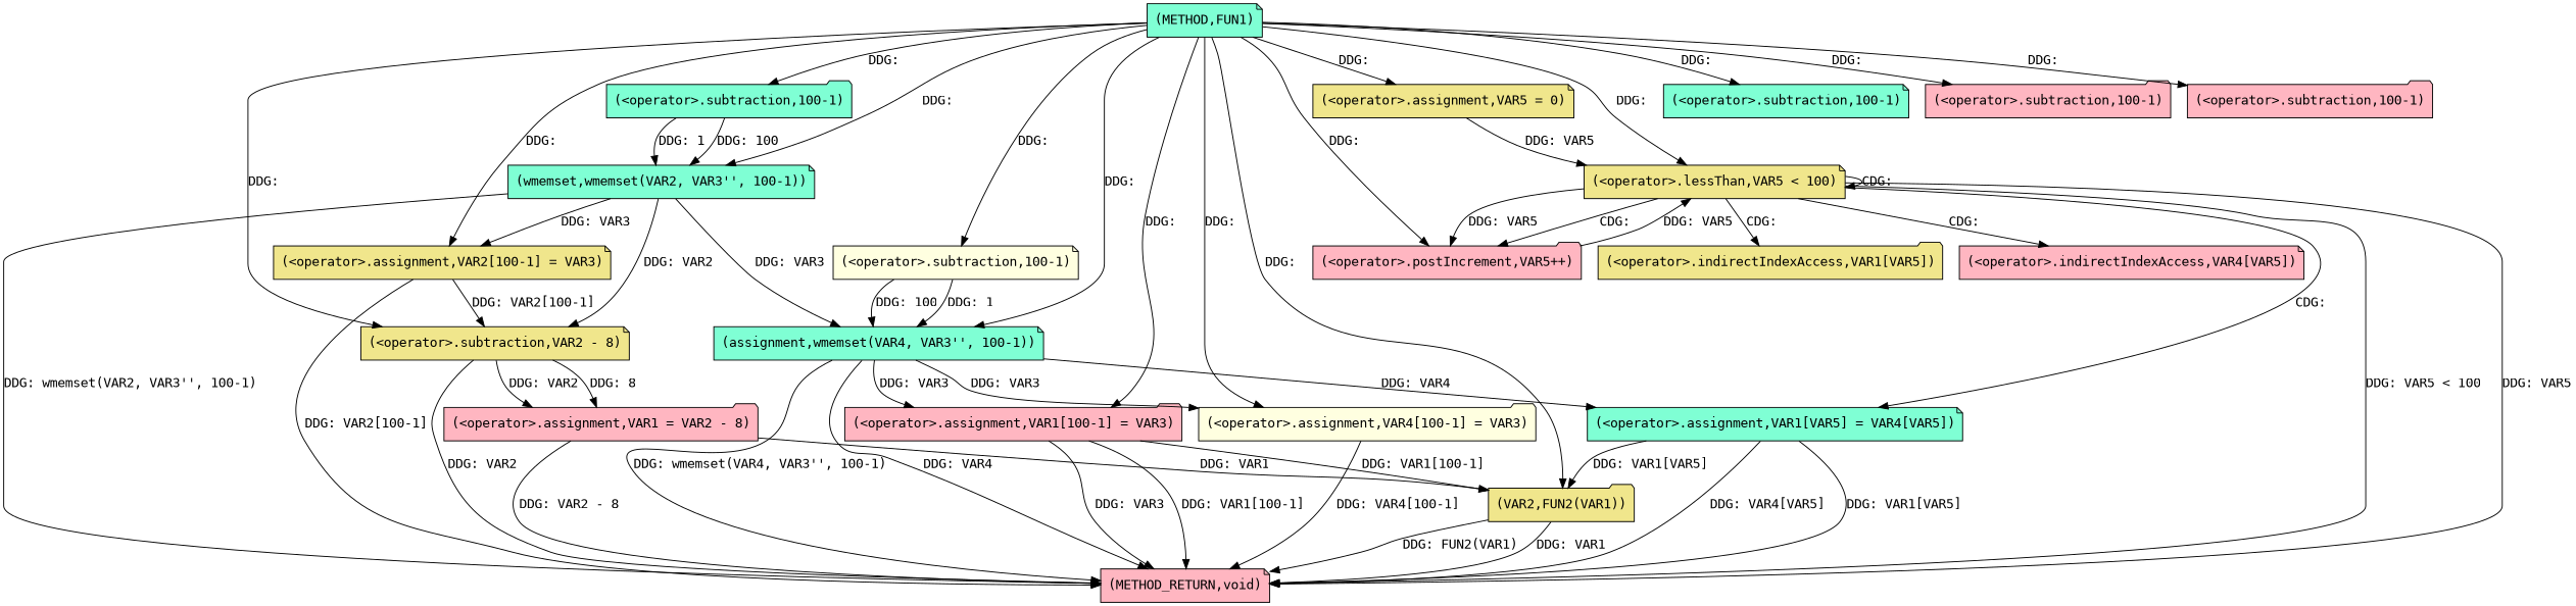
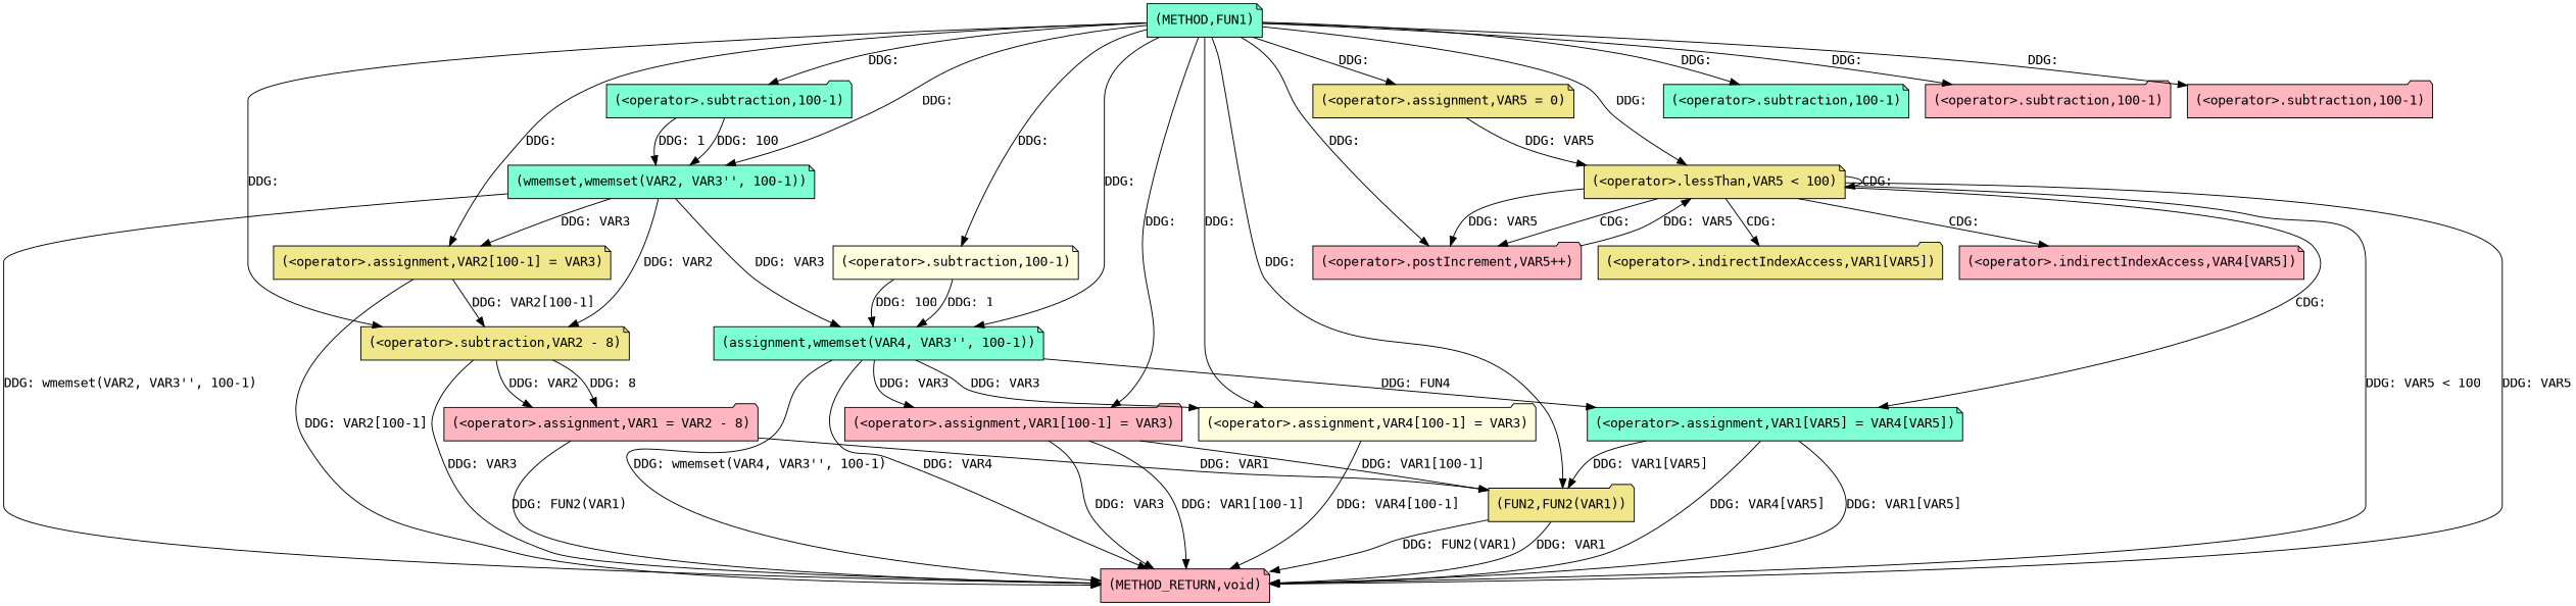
  digraph {
    fontname="DejaVu Sans Mono"
    node [fillcolor=lightpink fontname="DejaVu Sans Mono" shape=note style=filled]
    edge [fontname="DejaVu Sans Mono"]
    n1 [fillcolor=aquamarine label="(METHOD,FUN1)"]
    n2 [fillcolor=aquamarine label="(wmemset,wmemset(VAR2, VAR3'', 100-1))"]
    n3 [fillcolor=aquamarine label="(<operator>.subtraction,100-1)" shape=folder]
    n4 [fillcolor=khaki label="(<operator>.assignment,VAR2[100-1] = VAR3)"]
    n5 [fillcolor=aquamarine label="(<operator>.subtraction,100-1)"]
    n6 [fillcolor=khaki label="(<operator>.subtraction,VAR2 - 8)"]
    n7 [fillcolor=aquamarine label="(assignment,wmemset(VAR4, VAR3'', 100-1))"]
    n8 [fillcolor=lightyellow label="(<operator>.subtraction,100-1)"]
    n9 [fillcolor=lightyellow label="(<operator>.assignment,VAR4[100-1] = VAR3)" shape=folder]
    n10 [label="(<operator>.subtraction,100-1)" shape=folder]
    n11 [fillcolor=khaki label="(<operator>.assignment,VAR5 = 0)"]
    n12 [fillcolor=khaki label="(<operator>.lessThan,VAR5 < 100)"]
    n13 [label="(<operator>.postIncrement,VAR5++)" shape=folder]
    n14 [label="(<operator>.assignment,VAR1[100-1] = VAR3)" shape=folder]
    n15 [label="(<operator>.subtraction,100-1)" shape=folder]
-   n16 [fillcolor=khaki label="(VAR2,FUN2(VAR1))" shape=folder]
+   n16 [fillcolor=khaki label="(FUN2,FUN2(VAR1))" shape=folder]
    n17 [label="(METHOD_RETURN,void)"]
    n18 [label="(<operator>.assignment,VAR1 = VAR2 - 8)" shape=folder]
    n19 [fillcolor=aquamarine label="(<operator>.assignment,VAR1[VAR5] = VAR4[VAR5])"]
    n20 [fillcolor=khaki label="(<operator>.indirectIndexAccess,VAR1[VAR5])" shape=folder]
    n21 [label="(<operator>.indirectIndexAccess,VAR4[VAR5])"]
    n1 -> n2 [label="DDG: "]
    n1 -> n3 [label="DDG: "]
    n1 -> n4 [label="DDG: "]
    n1 -> n5 [label="DDG: "]
    n1 -> n6 [label="DDG: "]
    n1 -> n7 [label="DDG: "]
    n1 -> n8 [label="DDG: "]
    n1 -> n9 [label="DDG: "]
    n1 -> n10 [label="DDG: "]
    n1 -> n11 [label="DDG: "]
    n1 -> n12 [label="DDG: "]
    n1 -> n13 [label="DDG: "]
    n1 -> n14 [label="DDG: "]
    n1 -> n15 [label="DDG: "]
    n1 -> n16 [label="DDG: "]
    n2 -> n4 [label="DDG: VAR3"]
    n2 -> n6 [label="DDG: VAR2"]
    n2 -> n7 [label="DDG: VAR3"]
    n2 -> n17 [label="DDG: wmemset(VAR2, VAR3'', 100-1)"]
    n3 -> n2 [label="DDG: 100"]
    n3 -> n2 [label="DDG: 1"]
    n4 -> n6 [label="DDG: VAR2[100-1]"]
    n4 -> n17 [label="DDG: VAR2[100-1]"]
-   n6 -> n17 [label="DDG: VAR2"]
+   n6 -> n17 [label="DDG: VAR3"]
    n6 -> n18 [label="DDG: VAR2"]
    n6 -> n18 [label="DDG: 8"]
    n7 -> n9 [label="DDG: VAR3"]
    n7 -> n14 [label="DDG: VAR3"]
    n7 -> n17 [label="DDG: wmemset(VAR4, VAR3'', 100-1)"]
    n7 -> n17 [label="DDG: VAR4"]
-   n7 -> n19 [label="DDG: VAR4"]
+   n7 -> n19 [label="DDG: FUN4"]
    n8 -> n7 [label="DDG: 100"]
    n8 -> n7 [label="DDG: 1"]
    n9 -> n17 [label="DDG: VAR4[100-1]"]
    n11 -> n12 [label="DDG: VAR5"]
    n12 -> n12 [label="CDG: "]
    n12 -> n13 [label="DDG: VAR5"]
    n12 -> n13 [label="CDG: "]
    n12 -> n17 [label="DDG: VAR5 < 100"]
    n12 -> n17 [label="DDG: VAR5"]
    n12 -> n19 [label="CDG: "]
    n12 -> n20 [label="CDG: "]
    n12 -> n21 [label="CDG: "]
    n13 -> n12 [label="DDG: VAR5"]
    n14 -> n16 [label="DDG: VAR1[100-1]"]
    n14 -> n17 [label="DDG: VAR3"]
    n14 -> n17 [label="DDG: VAR1[100-1]"]
    n16 -> n17 [label="DDG: FUN2(VAR1)"]
    n16 -> n17 [label="DDG: VAR1"]
    n18 -> n16 [label="DDG: VAR1"]
-   n18 -> n17 [label="DDG: VAR2 - 8"]
+   n18 -> n17 [label="DDG: FUN2(VAR1)"]
    n19 -> n16 [label="DDG: VAR1[VAR5]"]
    n19 -> n17 [label="DDG: VAR1[VAR5]"]
    n19 -> n17 [label="DDG: VAR4[VAR5]"]
  }
